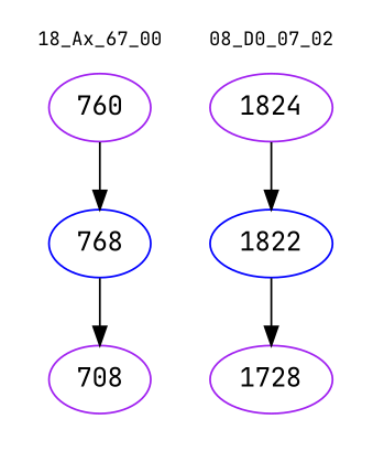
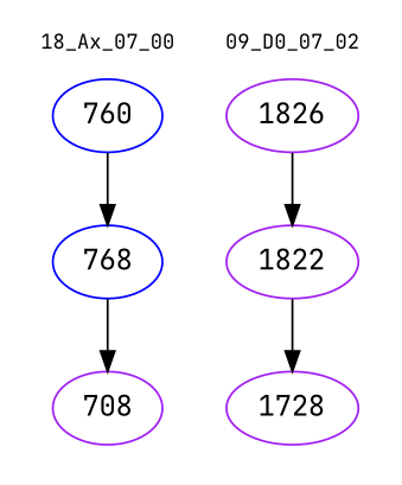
  digraph {
    fontname="JetBrains Mono"
    node [color=purple fontname="JetBrains Mono"]
    edge [color=black fontname="JetBrains Mono"]
-   n1 [label=760]
+   n1 [color=blue label=760]
    n2 [color=blue label=768]
    n3 [label=708]
-   n4 [label=1824]
-   n5 [color=blue label=1822]
+   n4 [label=1826]
+   n5 [label=1822]
    n6 [label=1728]
    subgraph cluster_1 {
      color=white
      fontsize=10
-     label="18_Ax_67_00"
+     label="18_Ax_07_00"
      n1
      n2
      n3
    }
    subgraph cluster_2 {
      color=white
      fontsize=10
-     label="08_D0_07_02"
+     label="09_D0_07_02"
      n4
      n5
      n6
    }
    n1 -> n2
    n2 -> n3
    n4 -> n5
    n5 -> n6
  }
